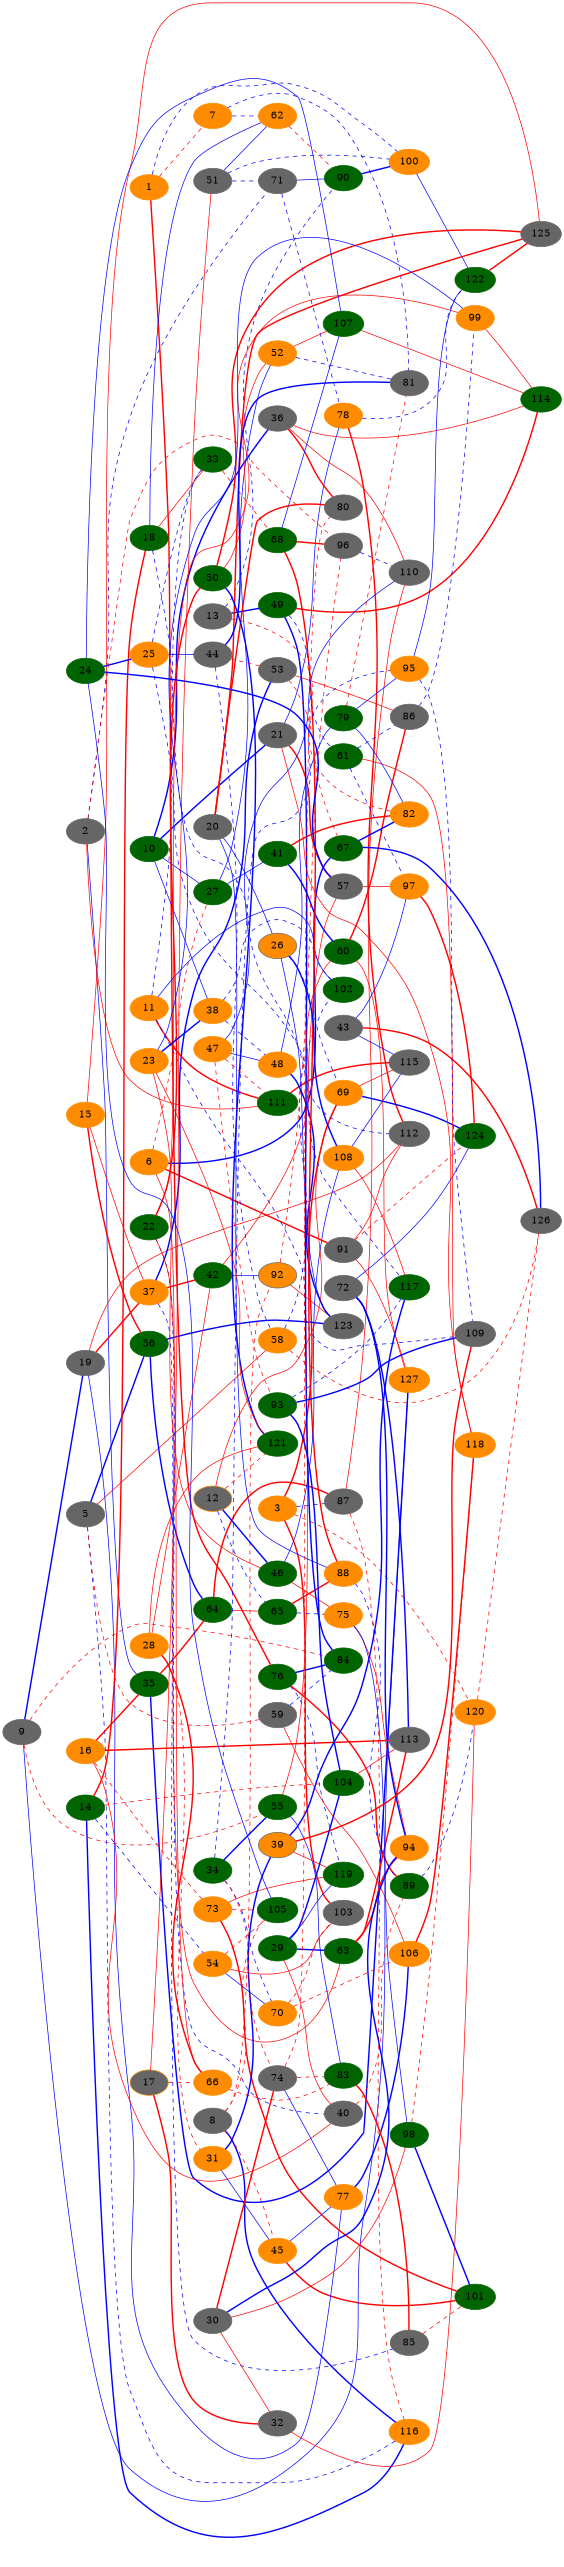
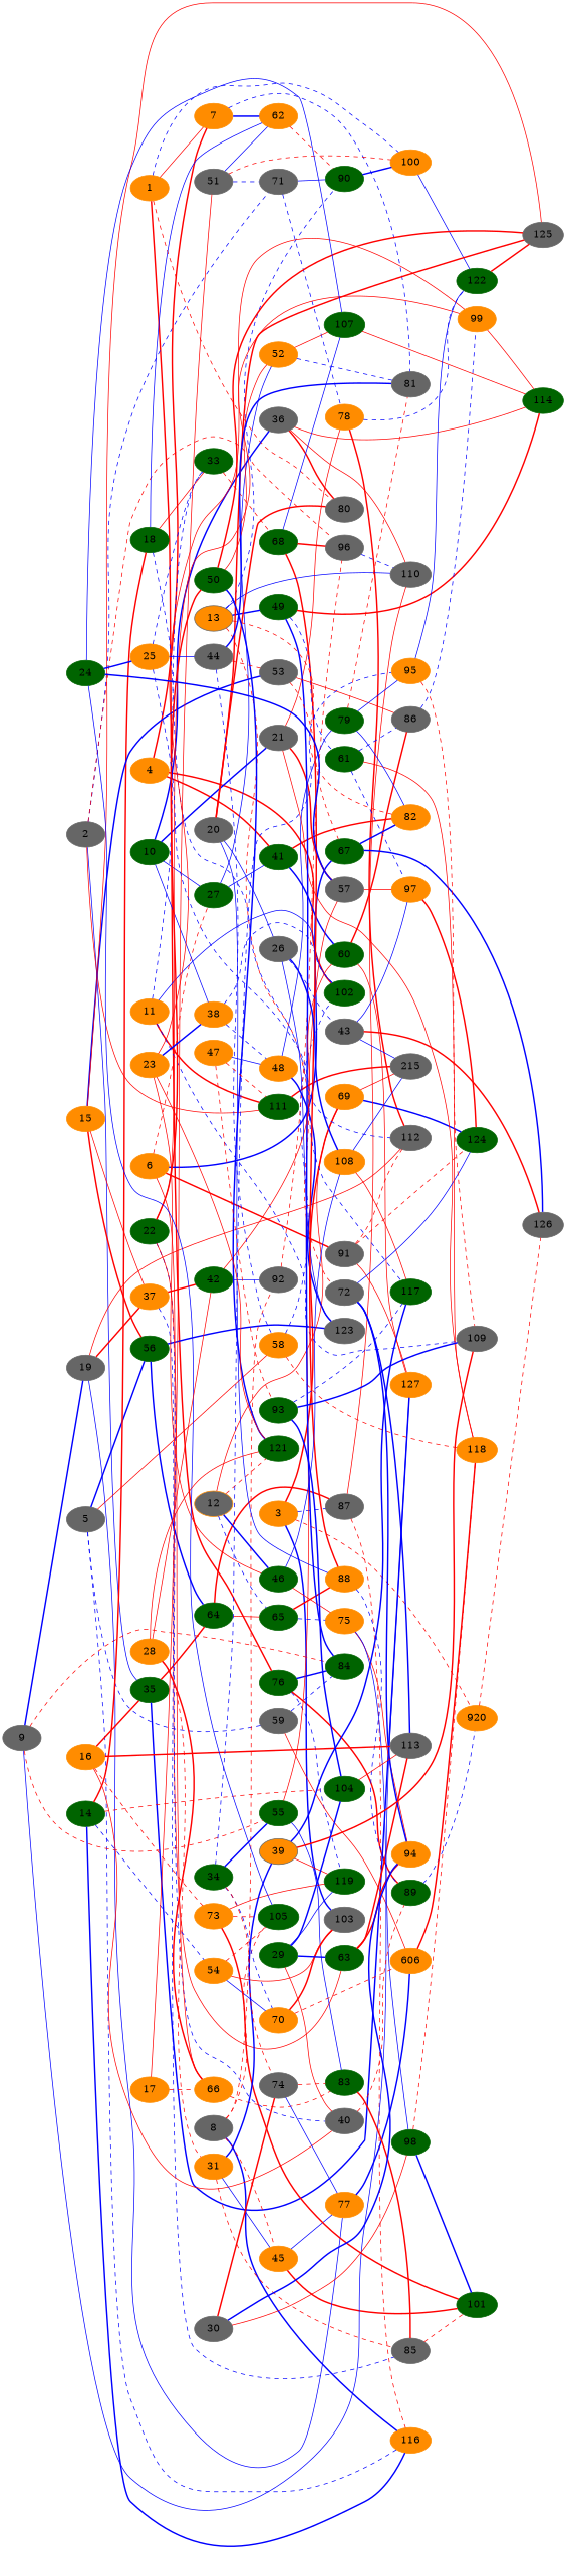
  graph {
    rankdir=LR
    node [color=darkgreen style=filled]
    edge [color=red style=solid]
    1 [color=darkorange]
    7 [color=darkorange]
    76
    80 [color=gray40]
    100 [color=darkorange]
    62 [color=darkorange]
    81 [color=gray40]
    84
    119
    89
    122
    2 [color=gray40]
    35
    71 [color=gray40]
    96 [color=gray40]
    111
    127 [color=darkorange]
    64
    90
    78 [color=darkorange]
    110 [color=gray40]
-   115 [color=gray40]
+   115 [color=gray40 label=215]
    3 [color=darkorange]
    69 [color=darkorange]
    87 [color=gray40]
    103 [color=gray40]
-   120 [color=darkorange]
+   120 [color=darkorange label=920]
    124
    116 [color=darkorange]
    126 [color=gray40]
+   4 [color=darkorange]
    41
    102
    82 [color=darkorange]
    60
    5 [color=gray40]
    56
    58 [color=darkorange]
    59 [color=gray40]
    123 [color=gray40]
-   106 [color=darkorange]
+   106 [color=darkorange label=606]
    6 [color=darkorange]
    27
    63
    67
    91 [color=gray40]
    52 [color=darkorange]
    113 [color=gray40]
    94 [color=darkorange]
    112 [color=gray40]
    8 [color=gray40]
    45 [color=darkorange]
-   92 [color=gray40 fillcolor=darkorange]
+   92 [color=gray40]
    105
    77 [color=darkorange]
    101
    9 [color=gray40]
    19 [color=gray40]
    55
    37 [color=darkorange]
    57 [color=gray40]
    83
    10
    21 [color=gray40]
    36 [color=gray40]
    38 [color=darkorange]
    118 [color=darkorange]
    114
    48 [color=darkorange]
    11 [color=darkorange]
    33
    109 [color=gray40]
    68
    12 [color=darkorange fillcolor=gray40]
    46
    65
    121
    108 [color=darkorange]
    75 [color=darkorange]
    88 [color=darkorange]
-   13 [color=gray40]
+   13 [color=gray40 fillcolor=darkorange]
    49
    72 [color=gray40]
    61
    14
    18
    54 [color=darkorange]
    104
    117
    70 [color=darkorange]
    15 [color=darkorange]
    53 [color=gray40]
    125 [color=gray40]
    42
    85 [color=gray40]
    86 [color=gray40]
    16 [color=darkorange]
    40 [color=gray40]
    73 [color=darkorange]
-   17 [color=darkorange fillcolor=gray40]
-   32 [color=gray40]
+   17 [color=darkorange]
    51 [color=gray40]
    66 [color=darkorange]
    20 [color=gray40]
-   26 [color=gray40 fillcolor=darkorange]
+   26 [color=gray40]
    43 [color=gray40]
    97 [color=darkorange]
    22
    50
    99 [color=darkorange]
    23 [color=darkorange]
    24
    25 [color=darkorange]
    107
    44 [color=gray40]
    28 [color=darkorange]
    31 [color=darkorange]
    39 [color=gray40 fillcolor=darkorange]
    29
    30 [color=gray40]
    74 [color=gray40]
    98
    34
    95 [color=darkorange]
    79
    47 [color=darkorange]
    93
-   1 -- 7 [style=dashed]
+   1 -- 7
    1 -- 76 [style=bold]
-   74 -- 80 [style=dashed]
+   1 -- 80 [style=dashed]
    1 -- 100 [color=blue style=dashed]
-   7 -- 62 [color=blue style=dashed]
+   7 -- 62 [color=blue style=bold]
    7 -- 81 [color=blue style=dashed]
    76 -- 84 [color=blue style=bold]
    76 -- 119 [color=blue style=dashed]
    76 -- 89 [style=bold]
    100 -- 122 [color=blue]
    62 -- 90 [style=dashed]
    89 -- 120 [color=blue style=dashed]
    122 -- 125 [style=bold]
    2 -- 35 [color=blue]
    2 -- 71 [color=blue style=dashed]
    2 -- 96 [style=dashed]
    2 -- 111
    35 -- 127 [color=blue style=bold]
    35 -- 64 [style=bold]
    71 -- 90 [color=blue]
    71 -- 78 [color=blue style=dashed]
    96 -- 110 [color=blue style=dashed]
    111 -- 115 [style=bold]
    64 -- 87 [style=bold]
    64 -- 65
    90 -- 100 [color=blue style=bold]
    78 -- 122 [color=blue style=dashed]
    78 -- 112 [style=bold]
    3 -- 69 [style=bold]
    3 -- 87 [color=blue style=dashed]
-   3 -- 103 [style=bold]
+   3 -- 103 [color=blue style=bold]
    3 -- 120 [style=dashed]
    69 -- 115
    69 -- 124 [color=blue style=bold]
    87 -- 110
    87 -- 116 [style=dashed]
    120 -- 126 [style=dashed]
+   4 -- 7 [style=bold]
+   4 -- 41 [style=bold]
+   4 -- 102 [style=bold]
    41 -- 82 [style=bold]
    41 -- 60 [color=blue style=bold]
    60 -- 127
    60 -- 86 [style=bold]
    5 -- 116 [color=blue style=dashed]
    5 -- 56 [color=blue style=bold]
    5 -- 58
-   5 -- 59 [style=dashed]
+   5 -- 59 [color=blue style=dashed]
    56 -- 64 [color=blue style=bold]
    56 -- 123 [color=blue style=bold]
-   58 -- 126 [style=dashed]
+   58 -- 118 [style=dashed]
    58 -- 102 [color=blue style=dashed]
    59 -- 84 [color=blue style=dashed]
    59 -- 106
    106 -- 118 [style=bold]
    6 -- 27 [style=dashed]
    6 -- 63
    6 -- 67 [color=blue style=bold]
    6 -- 91 [style=bold]
    27 -- 41 [color=blue]
    27 -- 52 [color=blue]
    63 -- 113 [style=bold]
    63 -- 94 [style=bold]
    67 -- 126 [color=blue style=bold]
    67 -- 82 [color=blue style=bold]
    91 -- 127
    91 -- 124 [style=dashed]
-   91 -- 112
+   91 -- 112 [style=dashed]
    52 -- 81 [color=blue style=dashed]
    52 -- 107
    8 -- 116 [color=blue style=bold]
    8 -- 45 [style=dashed]
    8 -- 92 [style=dashed]
    8 -- 105 [style=dashed]
    45 -- 77 [color=blue]
    45 -- 101 [style=bold]
    92 -- 96 [style=dashed]
-   92 -- 123
    77 -- 106 [color=blue style=bold]
    9 -- 84 [style=dashed]
    9 -- 127 [color=blue]
    9 -- 19 [color=blue style=bold]
    9 -- 55 [style=dashed]
    19 -- 112
    19 -- 77 [color=blue]
    19 -- 37 [style=bold]
    55 -- 57
    55 -- 83 [color=blue]
    37 -- 42 [style=bold]
    37 -- 85 [color=blue style=dashed]
    57 -- 97
    83 -- 85 [style=bold]
    10 -- 27 [color=blue]
    10 -- 21 [color=blue style=bold]
    10 -- 36 [color=blue style=bold]
    10 -- 38 [color=blue]
-   21 -- 78 [color=blue]
+   21 -- 78
    21 -- 57 [style=bold]
    21 -- 118
    36 -- 80 [style=bold]
    36 -- 110
    36 -- 114
    38 -- 102 [color=blue style=dashed]
    38 -- 48 [color=blue style=dashed]
    48 -- 123 [color=blue style=bold]
    48 -- 79 [color=blue]
    11 -- 111 [style=bold]
    11 -- 102 [color=blue]
    11 -- 33 [color=blue style=dashed]
    11 -- 109 [color=blue style=dashed]
    33 -- 68 [style=dashed]
    68 -- 96 [style=bold]
    68 -- 88 [style=bold]
    68 -- 107 [color=blue]
    12 -- 69
    12 -- 46 [color=blue style=bold]
    12 -- 65 [color=blue style=dashed]
    12 -- 121 [style=dashed]
    46 -- 108 [color=blue]
    46 -- 75
    65 -- 75 [color=blue style=dashed]
    65 -- 88 [style=bold]
    108 -- 115 [color=blue]
    108 -- 117
    75 -- 94
    75 -- 98 [color=blue]
    88 -- 89 [color=blue style=dashed]
    13 -- 90 [color=blue style=dashed]
    13 -- 82 [style=dashed]
    13 -- 49 [color=blue style=bold]
+   13 -- 72 [style=dashed]
    49 -- 84 [color=blue style=bold]
    49 -- 114 [style=bold]
    49 -- 61 [color=blue style=dashed]
    72 -- 124 [color=blue]
    72 -- 113 [color=blue style=bold]
    72 -- 94 [color=blue style=bold]
    61 -- 118
    61 -- 86 [color=blue style=dashed]
    61 -- 97 [color=blue style=dashed]
    14 -- 116 [color=blue style=bold]
    14 -- 18 [style=bold]
    14 -- 54 [color=blue style=dashed]
    14 -- 104 [style=dashed]
    18 -- 62 [color=blue]
    18 -- 33
    18 -- 117 [color=blue style=dashed]
    54 -- 103
    54 -- 105 [style=dashed]
    54 -- 70 [color=blue]
    104 -- 113
-   70 -- 103 [style=dashed]
+   70 -- 103 [style=bold]
    70 -- 106 [style=dashed]
    15 -- 56 [style=bold]
    15 -- 37
-   37 -- 53 [color=blue style=bold]
+   15 -- 53 [color=blue style=bold]
    15 -- 125
    53 -- 67 [style=dashed]
    53 -- 86
    42 -- 60
    42 -- 92 [color=blue]
    85 -- 101 [style=dashed]
    86 -- 99 [color=blue style=dashed]
    16 -- 35 [style=bold]
    16 -- 113 [style=bold]
    16 -- 40
    16 -- 73 [style=dashed]
    40 -- 89 [style=dashed]
    73 -- 119
    73 -- 105 [style=dashed]
    73 -- 101 [style=bold]
-   17 -- 32 [style=bold]
    17 -- 51
    17 -- 66 [style=dashed]
-   32 -- 120
-   51 -- 100 [color=blue style=dashed]
+   51 -- 100 [style=dashed]
    51 -- 62 [color=blue]
    51 -- 71 [color=blue style=dashed]
    66 -- 83 [style=dashed]
    20 -- 80 [style=bold]
    20 -- 88 [color=blue]
    20 -- 125 [style=bold]
    20 -- 26 [color=blue]
    26 -- 123 [color=blue]
    26 -- 108 [color=blue style=bold]
-   26 -- 69 [color=blue style=dashed]
+   26 -- 43 [color=blue style=dashed]
    43 -- 115 [color=blue]
    43 -- 126 [style=bold]
    43 -- 97 [color=blue]
    97 -- 124 [style=bold]
    22 -- 40 [color=blue style=dashed]
    22 -- 66
    22 -- 50 [style=bold]
    22 -- 99
    50 -- 52
    50 -- 121 [color=blue style=bold]
    50 -- 125 [style=bold]
    99 -- 114
    23 -- 38 [color=blue style=bold]
    23 -- 46
    23 -- 121
-   23 -- 99 [color=blue]
+   23 -- 99
    24 -- 105 [color=blue]
    24 -- 57 [color=blue style=bold]
    24 -- 25 [color=blue style=bold]
    24 -- 107 [color=blue]
    25 -- 112 [color=blue style=dashed]
    25 -- 33 [color=blue style=dashed]
    25 -- 44 [color=blue]
    107 -- 114
    44 -- 81 [color=blue style=bold]
    44 -- 58 [color=blue style=dashed]
    44 -- 53 [style=dashed]
    28 -- 121
    28 -- 42
    28 -- 66 [style=bold]
    28 -- 31 [style=dashed]
    31 -- 45 [color=blue]
+   31 -- 85 [style=dashed]
    31 -- 39 [color=blue style=bold]
    39 -- 119
    39 -- 109 [style=bold]
    39 -- 117 [color=blue style=bold]
    29 -- 119 [color=blue]
    29 -- 63 [color=blue style=bold]
    29 -- 104 [color=blue style=bold]
    29 -- 40
    30 -- 94 [color=blue style=bold]
-   30 -- 32
    30 -- 74 [style=bold]
    30 -- 98
    74 -- 77 [color=blue]
    74 -- 83 [style=dashed]
    98 -- 101 [color=blue style=bold]
    98 -- 118 [style=dashed]
    34 -- 55 [color=blue style=bold]
    34 -- 70 [color=blue style=dashed]
    34 -- 74 [style=dashed]
    34 -- 95 [color=blue style=dashed]
    95 -- 122 [color=blue]
-   95 -- 109 [color=blue style=dashed]
+   95 -- 109 [style=dashed]
    79 -- 81 [style=dashed]
    79 -- 82 [color=blue]
    79 -- 95 [color=blue]
    47 -- 111 [style=dashed]
-   47 -- 110 [color=blue]
+   13 -- 110 [color=blue]
    47 -- 48 [color=blue]
    47 -- 93 [style=dashed]
    93 -- 109 [color=blue style=bold]
    93 -- 104 [color=blue style=bold]
    93 -- 117 [color=blue style=dashed]
  }
